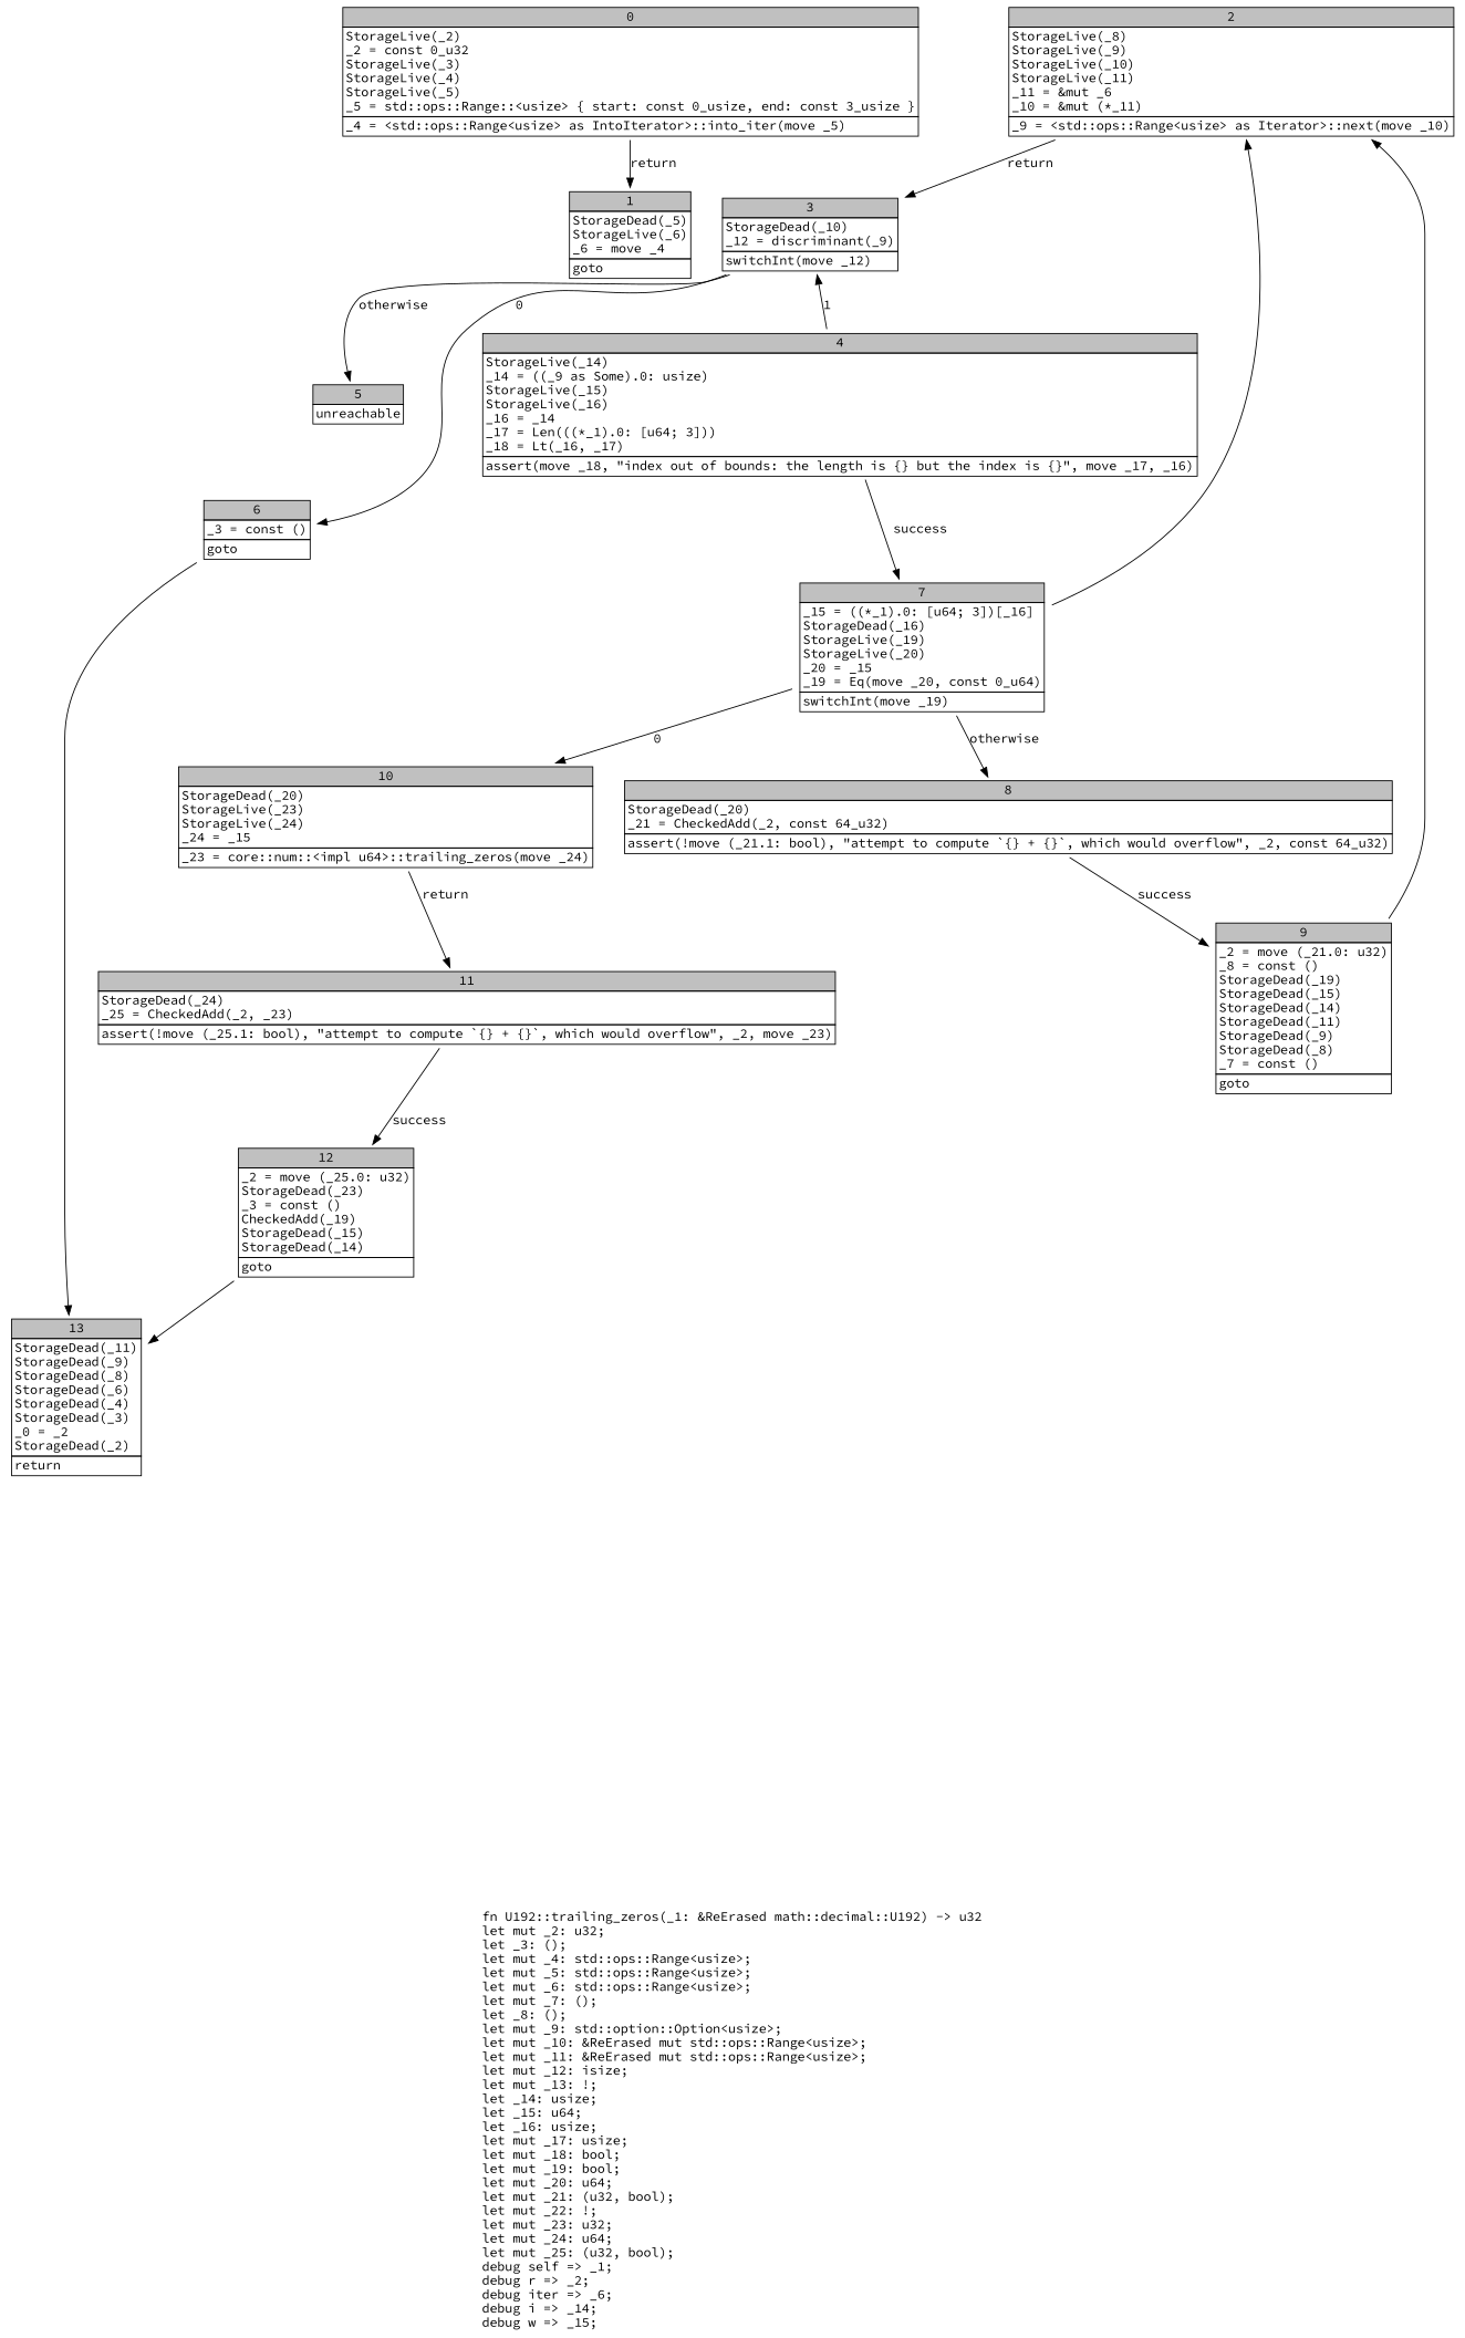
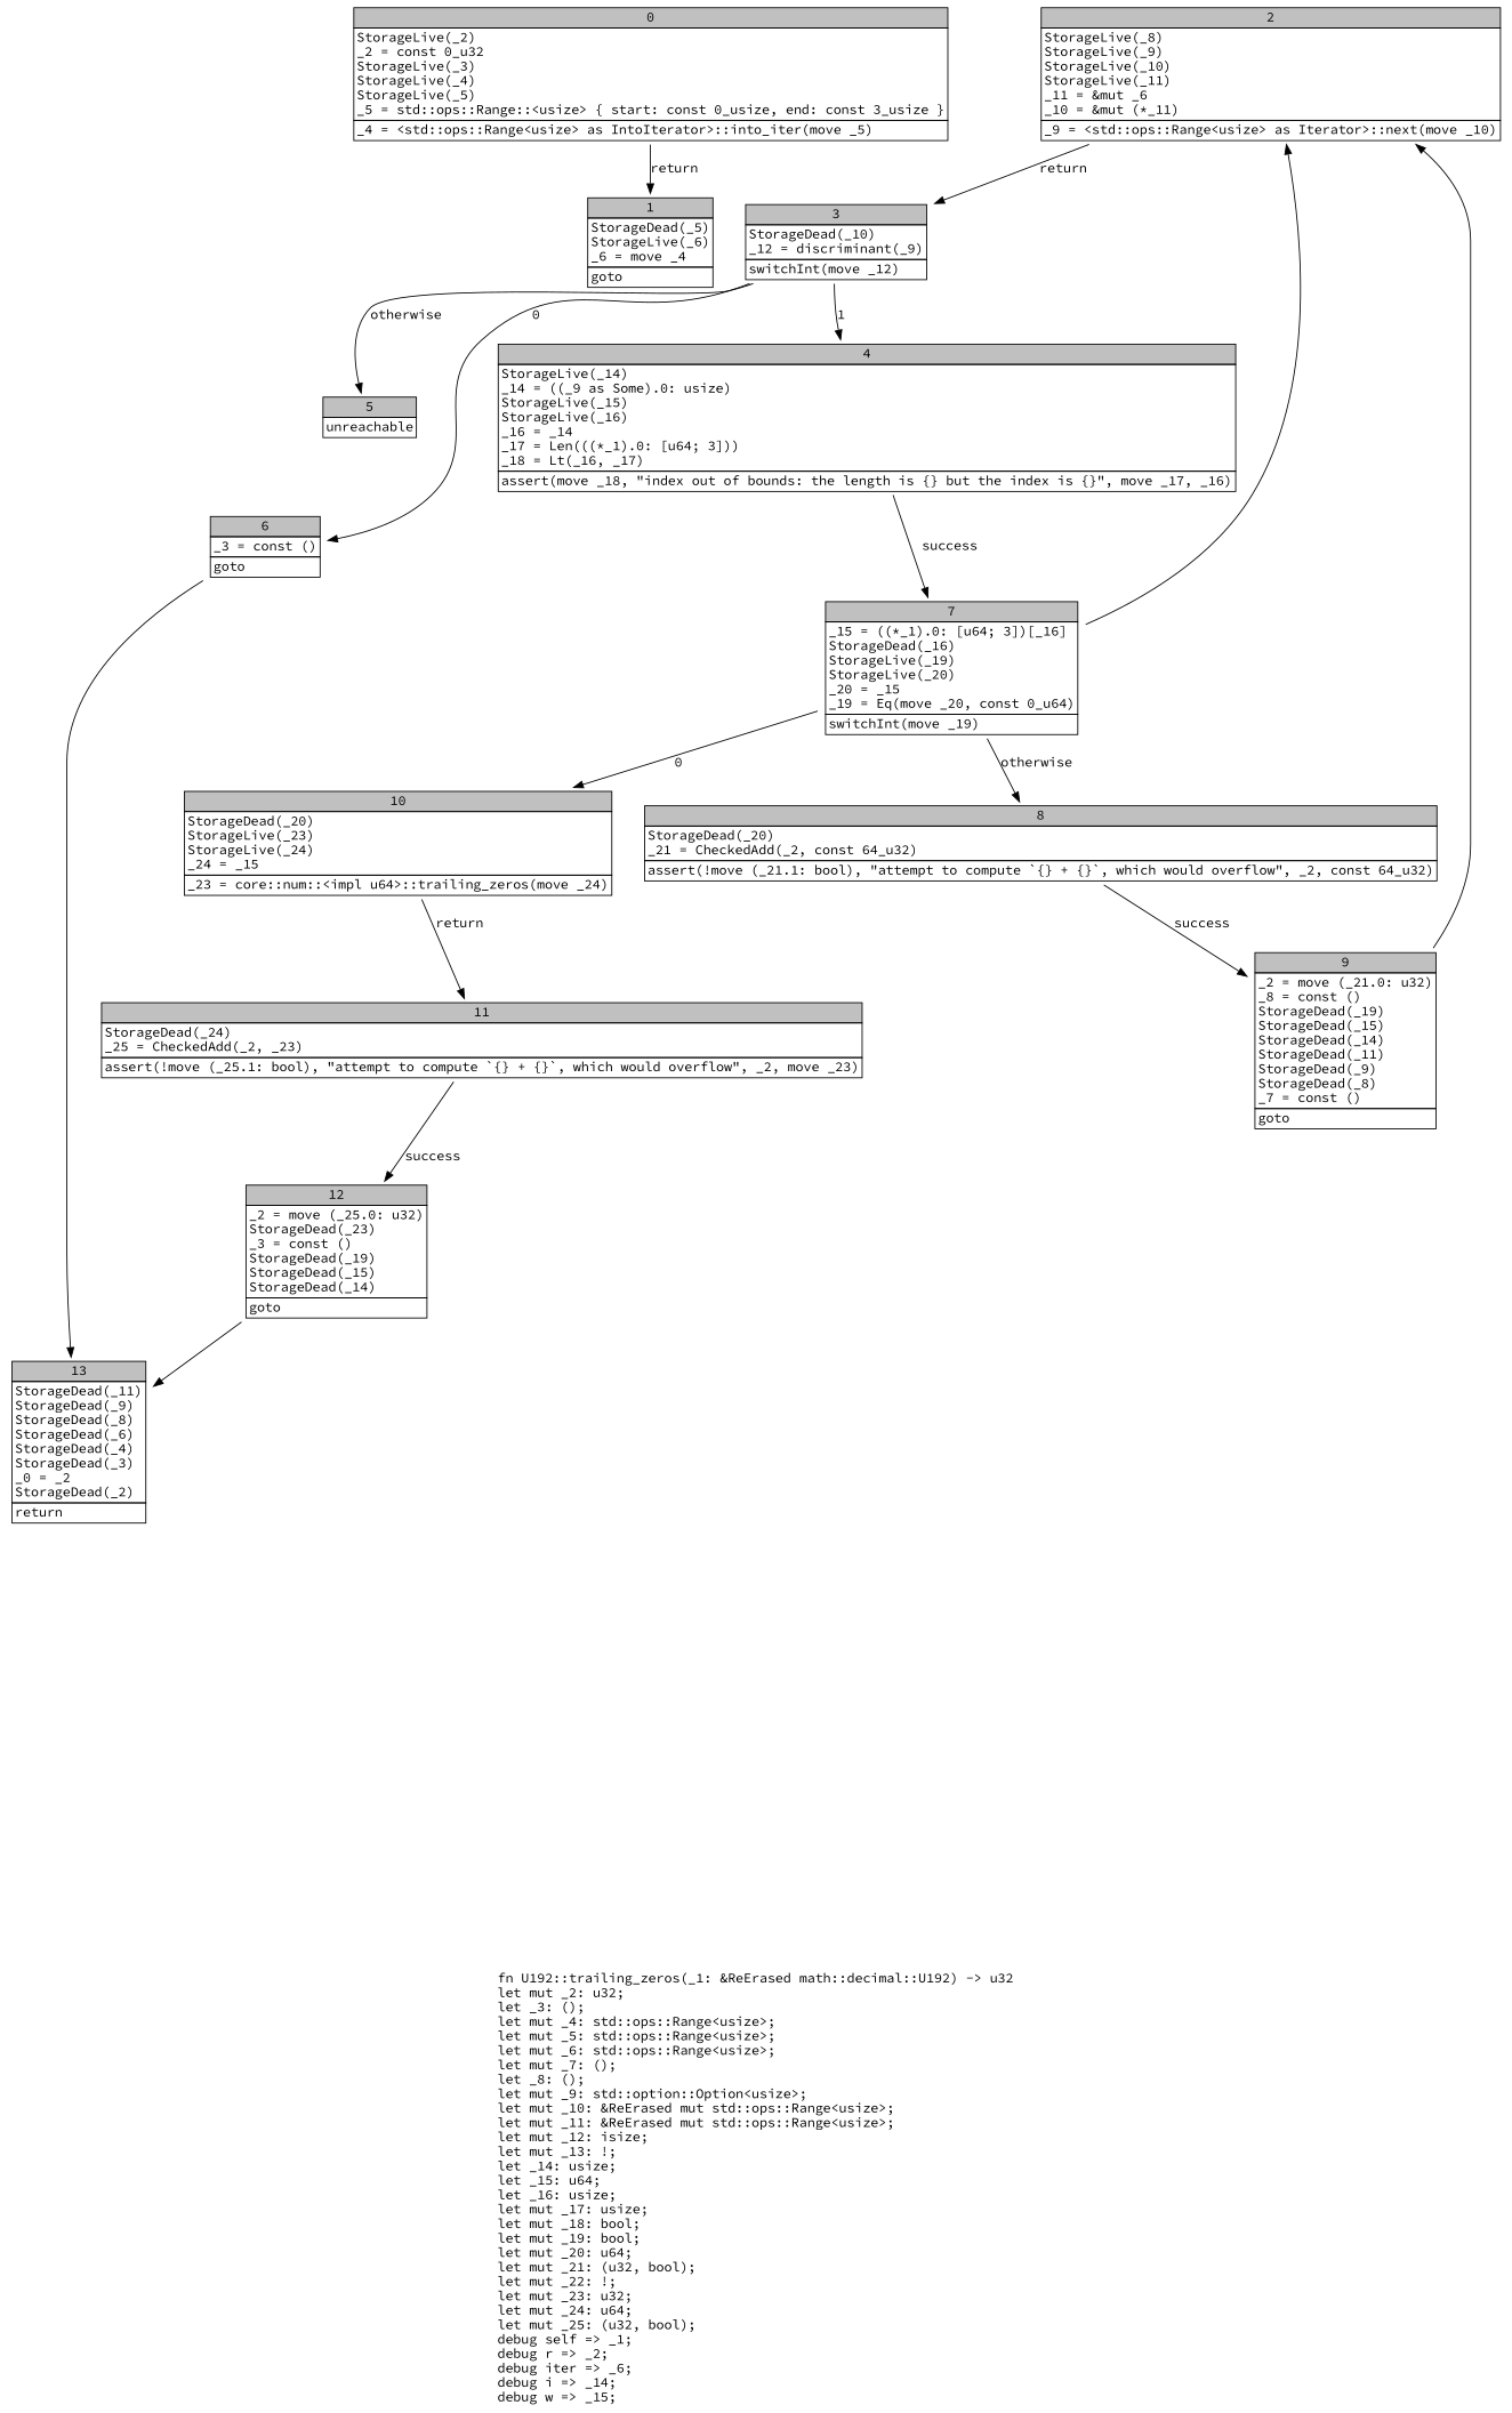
  digraph {
    fontname="Source Code Pro"
    label=<fn U192::trailing_zeros(_1: &amp;ReErased math::decimal::U192) -&gt; u32<br align="left"/>let mut _2: u32;<br align="left"/>let _3: ();<br align="left"/>let mut _4: std::ops::Range&lt;usize&gt;;<br align="left"/>let mut _5: std::ops::Range&lt;usize&gt;;<br align="left"/>let mut _6: std::ops::Range&lt;usize&gt;;<br align="left"/>let mut _7: ();<br align="left"/>let _8: ();<br align="left"/>let mut _9: std::option::Option&lt;usize&gt;;<br align="left"/>let mut _10: &amp;ReErased mut std::ops::Range&lt;usize&gt;;<br align="left"/>let mut _11: &amp;ReErased mut std::ops::Range&lt;usize&gt;;<br align="left"/>let mut _12: isize;<br align="left"/>let mut _13: !;<br align="left"/>let _14: usize;<br align="left"/>let _15: u64;<br align="left"/>let _16: usize;<br align="left"/>let mut _17: usize;<br align="left"/>let mut _18: bool;<br align="left"/>let mut _19: bool;<br align="left"/>let mut _20: u64;<br align="left"/>let mut _21: (u32, bool);<br align="left"/>let mut _22: !;<br align="left"/>let mut _23: u32;<br align="left"/>let mut _24: u64;<br align="left"/>let mut _25: (u32, bool);<br align="left"/>debug self =&gt; _1;<br align="left"/>debug r =&gt; _2;<br align="left"/>debug iter =&gt; _6;<br align="left"/>debug i =&gt; _14;<br align="left"/>debug w =&gt; _15;<br align="left"/>>
    node [fontname="Source Code Pro" shape=none]
    edge [fontname="Source Code Pro"]
    n1 [label=<<table border="0" cellborder="1" cellspacing="0"><tr><td bgcolor="gray" align="center" colspan="1">0</td></tr><tr><td align="left" balign="left">StorageLive(_2)<br/>_2 = const 0_u32<br/>StorageLive(_3)<br/>StorageLive(_4)<br/>StorageLive(_5)<br/>_5 = std::ops::Range::&lt;usize&gt; { start: const 0_usize, end: const 3_usize }<br/></td></tr><tr><td align="left">_4 = &lt;std::ops::Range&lt;usize&gt; as IntoIterator&gt;::into_iter(move _5)</td></tr></table>>]
    n2 [label=<<table border="0" cellborder="1" cellspacing="0"><tr><td bgcolor="gray" align="center" colspan="1">1</td></tr><tr><td align="left" balign="left">StorageDead(_5)<br/>StorageLive(_6)<br/>_6 = move _4<br/></td></tr><tr><td align="left">goto</td></tr></table>>]
    n3 [label=<<table border="0" cellborder="1" cellspacing="0"><tr><td bgcolor="gray" align="center" colspan="1">2</td></tr><tr><td align="left" balign="left">StorageLive(_8)<br/>StorageLive(_9)<br/>StorageLive(_10)<br/>StorageLive(_11)<br/>_11 = &amp;mut _6<br/>_10 = &amp;mut (*_11)<br/></td></tr><tr><td align="left">_9 = &lt;std::ops::Range&lt;usize&gt; as Iterator&gt;::next(move _10)</td></tr></table>>]
    n4 [label=<<table border="0" cellborder="1" cellspacing="0"><tr><td bgcolor="gray" align="center" colspan="1">3</td></tr><tr><td align="left" balign="left">StorageDead(_10)<br/>_12 = discriminant(_9)<br/></td></tr><tr><td align="left">switchInt(move _12)</td></tr></table>>]
    n5 [label=<<table border="0" cellborder="1" cellspacing="0"><tr><td bgcolor="gray" align="center" colspan="1">4</td></tr><tr><td align="left" balign="left">StorageLive(_14)<br/>_14 = ((_9 as Some).0: usize)<br/>StorageLive(_15)<br/>StorageLive(_16)<br/>_16 = _14<br/>_17 = Len(((*_1).0: [u64; 3]))<br/>_18 = Lt(_16, _17)<br/></td></tr><tr><td align="left">assert(move _18, &quot;index out of bounds: the length is {} but the index is {}&quot;, move _17, _16)</td></tr></table>>]
    n6 [label=<<table border="0" cellborder="1" cellspacing="0"><tr><td bgcolor="gray" align="center" colspan="1">5</td></tr><tr><td align="left">unreachable</td></tr></table>>]
    n7 [label=<<table border="0" cellborder="1" cellspacing="0"><tr><td bgcolor="gray" align="center" colspan="1">6</td></tr><tr><td align="left" balign="left">_3 = const ()<br/></td></tr><tr><td align="left">goto</td></tr></table>>]
    n8 [label=<<table border="0" cellborder="1" cellspacing="0"><tr><td bgcolor="gray" align="center" colspan="1">7</td></tr><tr><td align="left" balign="left">_15 = ((*_1).0: [u64; 3])[_16]<br/>StorageDead(_16)<br/>StorageLive(_19)<br/>StorageLive(_20)<br/>_20 = _15<br/>_19 = Eq(move _20, const 0_u64)<br/></td></tr><tr><td align="left">switchInt(move _19)</td></tr></table>>]
    n9 [label=<<table border="0" cellborder="1" cellspacing="0"><tr><td bgcolor="gray" align="center" colspan="1">13</td></tr><tr><td align="left" balign="left">StorageDead(_11)<br/>StorageDead(_9)<br/>StorageDead(_8)<br/>StorageDead(_6)<br/>StorageDead(_4)<br/>StorageDead(_3)<br/>_0 = _2<br/>StorageDead(_2)<br/></td></tr><tr><td align="left">return</td></tr></table>>]
    n10 [label=<<table border="0" cellborder="1" cellspacing="0"><tr><td bgcolor="gray" align="center" colspan="1">8</td></tr><tr><td align="left" balign="left">StorageDead(_20)<br/>_21 = CheckedAdd(_2, const 64_u32)<br/></td></tr><tr><td align="left">assert(!move (_21.1: bool), &quot;attempt to compute `{} + {}`, which would overflow&quot;, _2, const 64_u32)</td></tr></table>>]
    n11 [label=<<table border="0" cellborder="1" cellspacing="0"><tr><td bgcolor="gray" align="center" colspan="1">10</td></tr><tr><td align="left" balign="left">StorageDead(_20)<br/>StorageLive(_23)<br/>StorageLive(_24)<br/>_24 = _15<br/></td></tr><tr><td align="left">_23 = core::num::&lt;impl u64&gt;::trailing_zeros(move _24)</td></tr></table>>]
    n12 [label=<<table border="0" cellborder="1" cellspacing="0"><tr><td bgcolor="gray" align="center" colspan="1">9</td></tr><tr><td align="left" balign="left">_2 = move (_21.0: u32)<br/>_8 = const ()<br/>StorageDead(_19)<br/>StorageDead(_15)<br/>StorageDead(_14)<br/>StorageDead(_11)<br/>StorageDead(_9)<br/>StorageDead(_8)<br/>_7 = const ()<br/></td></tr><tr><td align="left">goto</td></tr></table>>]
    n13 [label=<<table border="0" cellborder="1" cellspacing="0"><tr><td bgcolor="gray" align="center" colspan="1">11</td></tr><tr><td align="left" balign="left">StorageDead(_24)<br/>_25 = CheckedAdd(_2, _23)<br/></td></tr><tr><td align="left">assert(!move (_25.1: bool), &quot;attempt to compute `{} + {}`, which would overflow&quot;, _2, move _23)</td></tr></table>>]
-   n14 [label=<<table border="0" cellborder="1" cellspacing="0"><tr><td bgcolor="gray" align="center" colspan="1">12</td></tr><tr><td align="left" balign="left">_2 = move (_25.0: u32)<br/>StorageDead(_23)<br/>_3 = const ()<br/>CheckedAdd(_19)<br/>StorageDead(_15)<br/>StorageDead(_14)<br/></td></tr><tr><td align="left">goto</td></tr></table>>]
+   n14 [label=<<table border="0" cellborder="1" cellspacing="0"><tr><td bgcolor="gray" align="center" colspan="1">12</td></tr><tr><td align="left" balign="left">_2 = move (_25.0: u32)<br/>StorageDead(_23)<br/>_3 = const ()<br/>StorageDead(_19)<br/>StorageDead(_15)<br/>StorageDead(_14)<br/></td></tr><tr><td align="left">goto</td></tr></table>>]
    n1 -> n2 [label=return]
    n3 -> n4 [label=return]
-   n5 -> n4 [label=1]
+   n4 -> n5 [label=1]
    n4 -> n6 [label=otherwise]
    n4 -> n7 [label=0]
    n5 -> n8 [label=success]
    n7 -> n9
    n8 -> n3
    n8 -> n10 [label=otherwise]
    n8 -> n11 [label=0]
    n10 -> n12 [label=success]
    n11 -> n13 [label=return]
    n12 -> n3
    n13 -> n14 [label=success]
    n14 -> n9
  }
